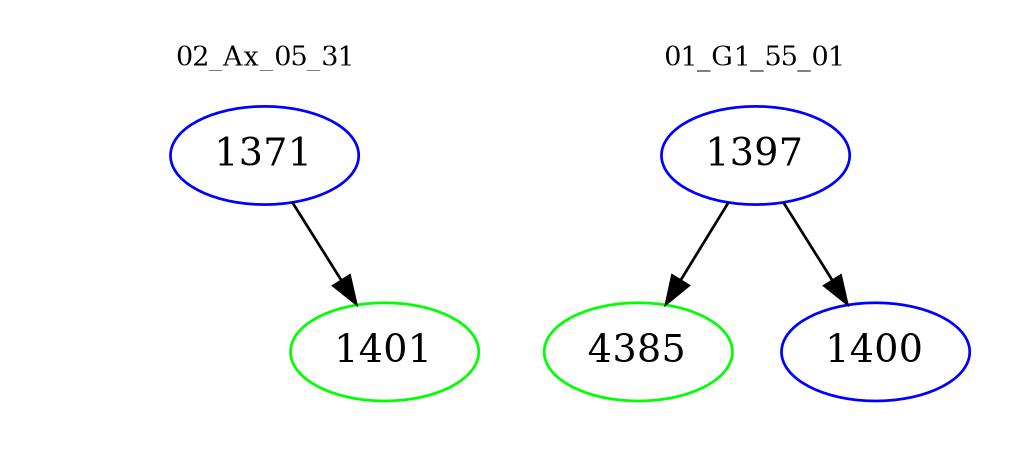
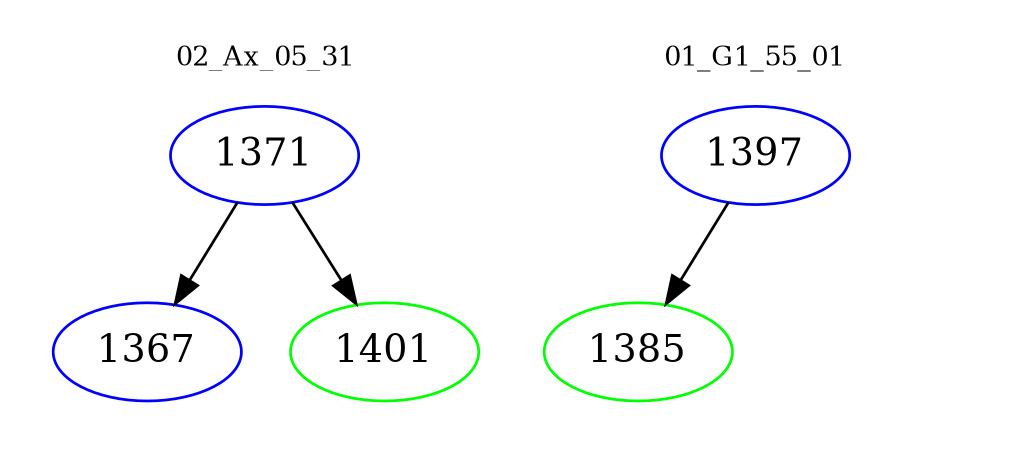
  digraph {
    node [color=blue]
    edge [color=black]
    n1 [label=1371]
+   n2 [label=1367]
    n3 [color=green label=1401]
    n4 [label=1397]
-   n5 [color=green label=4385]
-   n6 [label=1400]
+   n5 [color=green label=1385]
    subgraph cluster_1 {
      color=white
      fontsize=10
      label="02_Ax_05_31"
      n1
+     n2
      n3
    }
    subgraph cluster_2 {
      color=white
      fontsize=10
      label="01_G1_55_01"
      n4
      n5
-     n6
    }
+   n1 -> n2
    n1 -> n3
    n4 -> n5
-   n4 -> n6
  }
